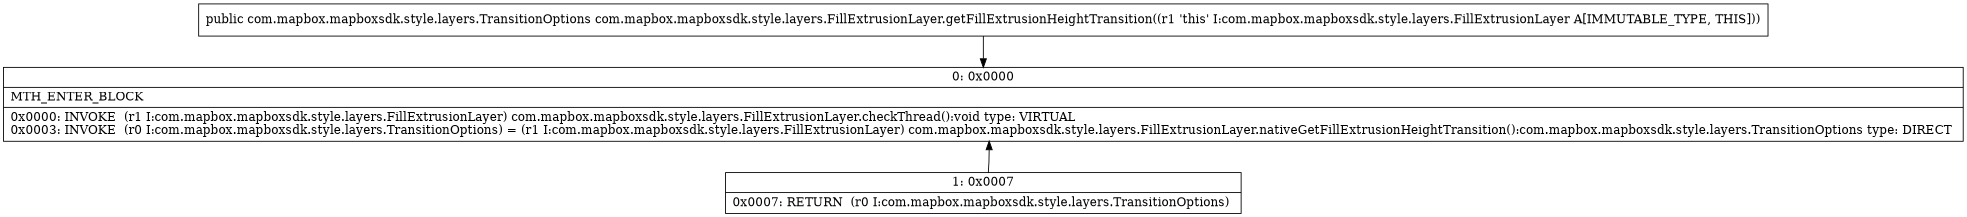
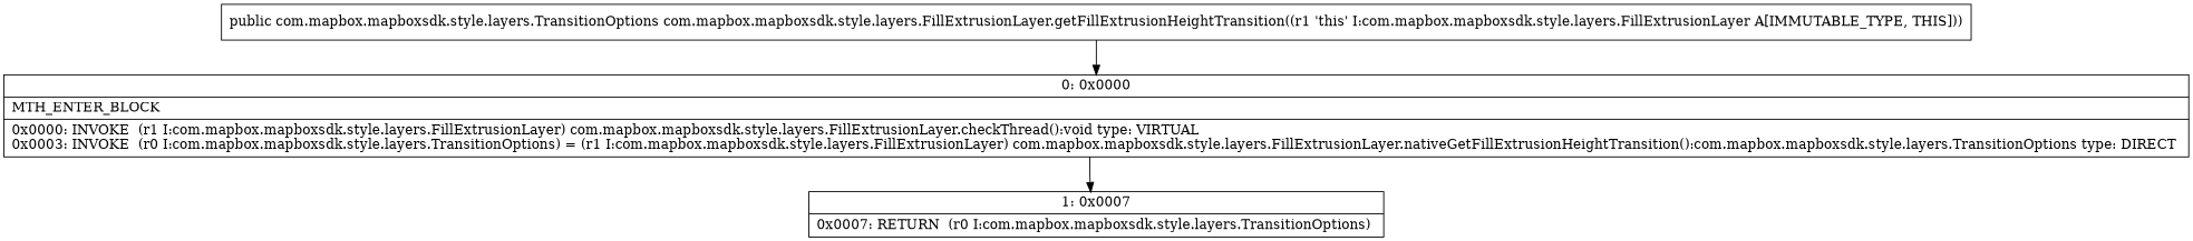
  digraph {
    node [shape=record]
    n1 [label="{0\:\ 0x0000|MTH_ENTER_BLOCK\l|0x0000: INVOKE  (r1 I:com.mapbox.mapboxsdk.style.layers.FillExtrusionLayer) com.mapbox.mapboxsdk.style.layers.FillExtrusionLayer.checkThread():void type: VIRTUAL \l0x0003: INVOKE  (r0 I:com.mapbox.mapboxsdk.style.layers.TransitionOptions) = (r1 I:com.mapbox.mapboxsdk.style.layers.FillExtrusionLayer) com.mapbox.mapboxsdk.style.layers.FillExtrusionLayer.nativeGetFillExtrusionHeightTransition():com.mapbox.mapboxsdk.style.layers.TransitionOptions type: DIRECT \l}"]
    n2 [label="{1\:\ 0x0007|0x0007: RETURN  (r0 I:com.mapbox.mapboxsdk.style.layers.TransitionOptions) \l}"]
    n3 [label="{public com.mapbox.mapboxsdk.style.layers.TransitionOptions com.mapbox.mapboxsdk.style.layers.FillExtrusionLayer.getFillExtrusionHeightTransition((r1 'this' I:com.mapbox.mapboxsdk.style.layers.FillExtrusionLayer A[IMMUTABLE_TYPE, THIS])) }"]
-   n2 -> n1
+   n1 -> n2
    n3 -> n1
  }
